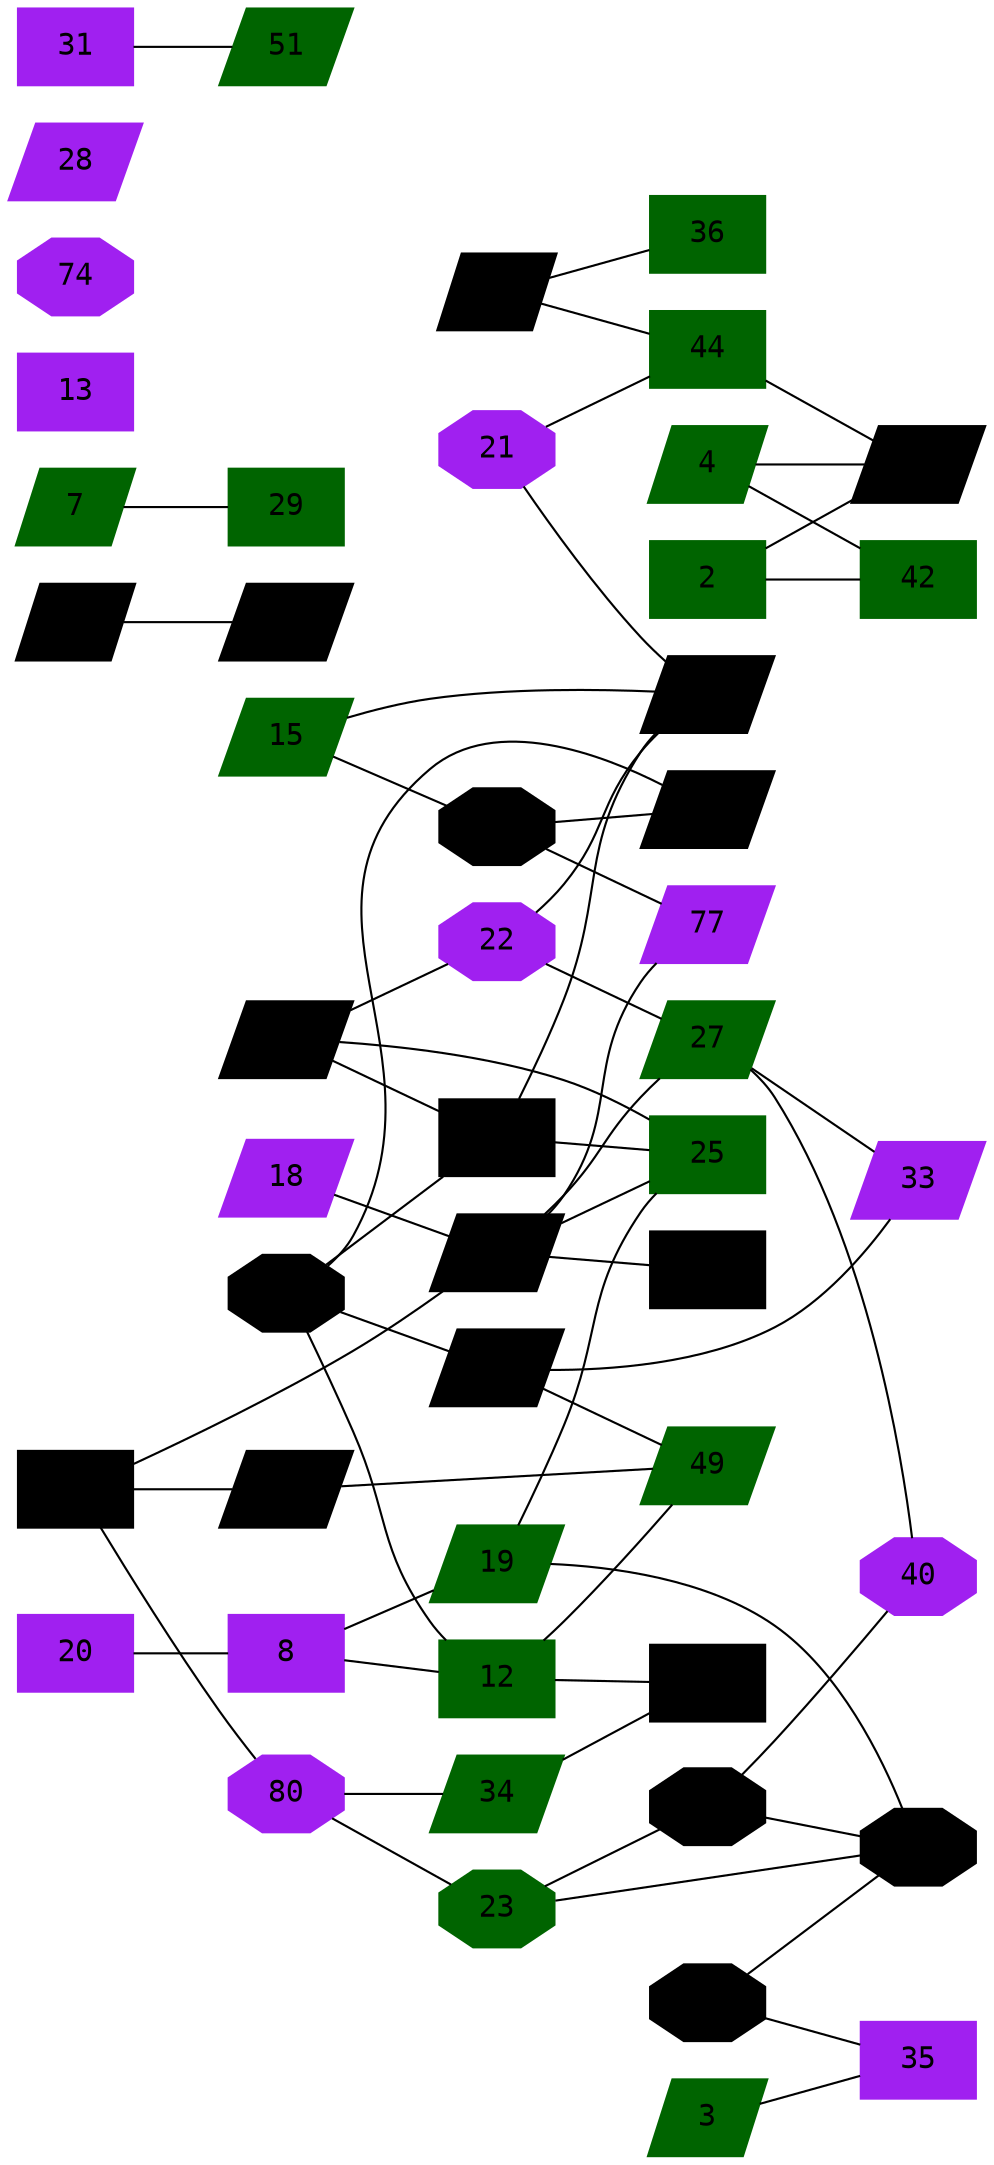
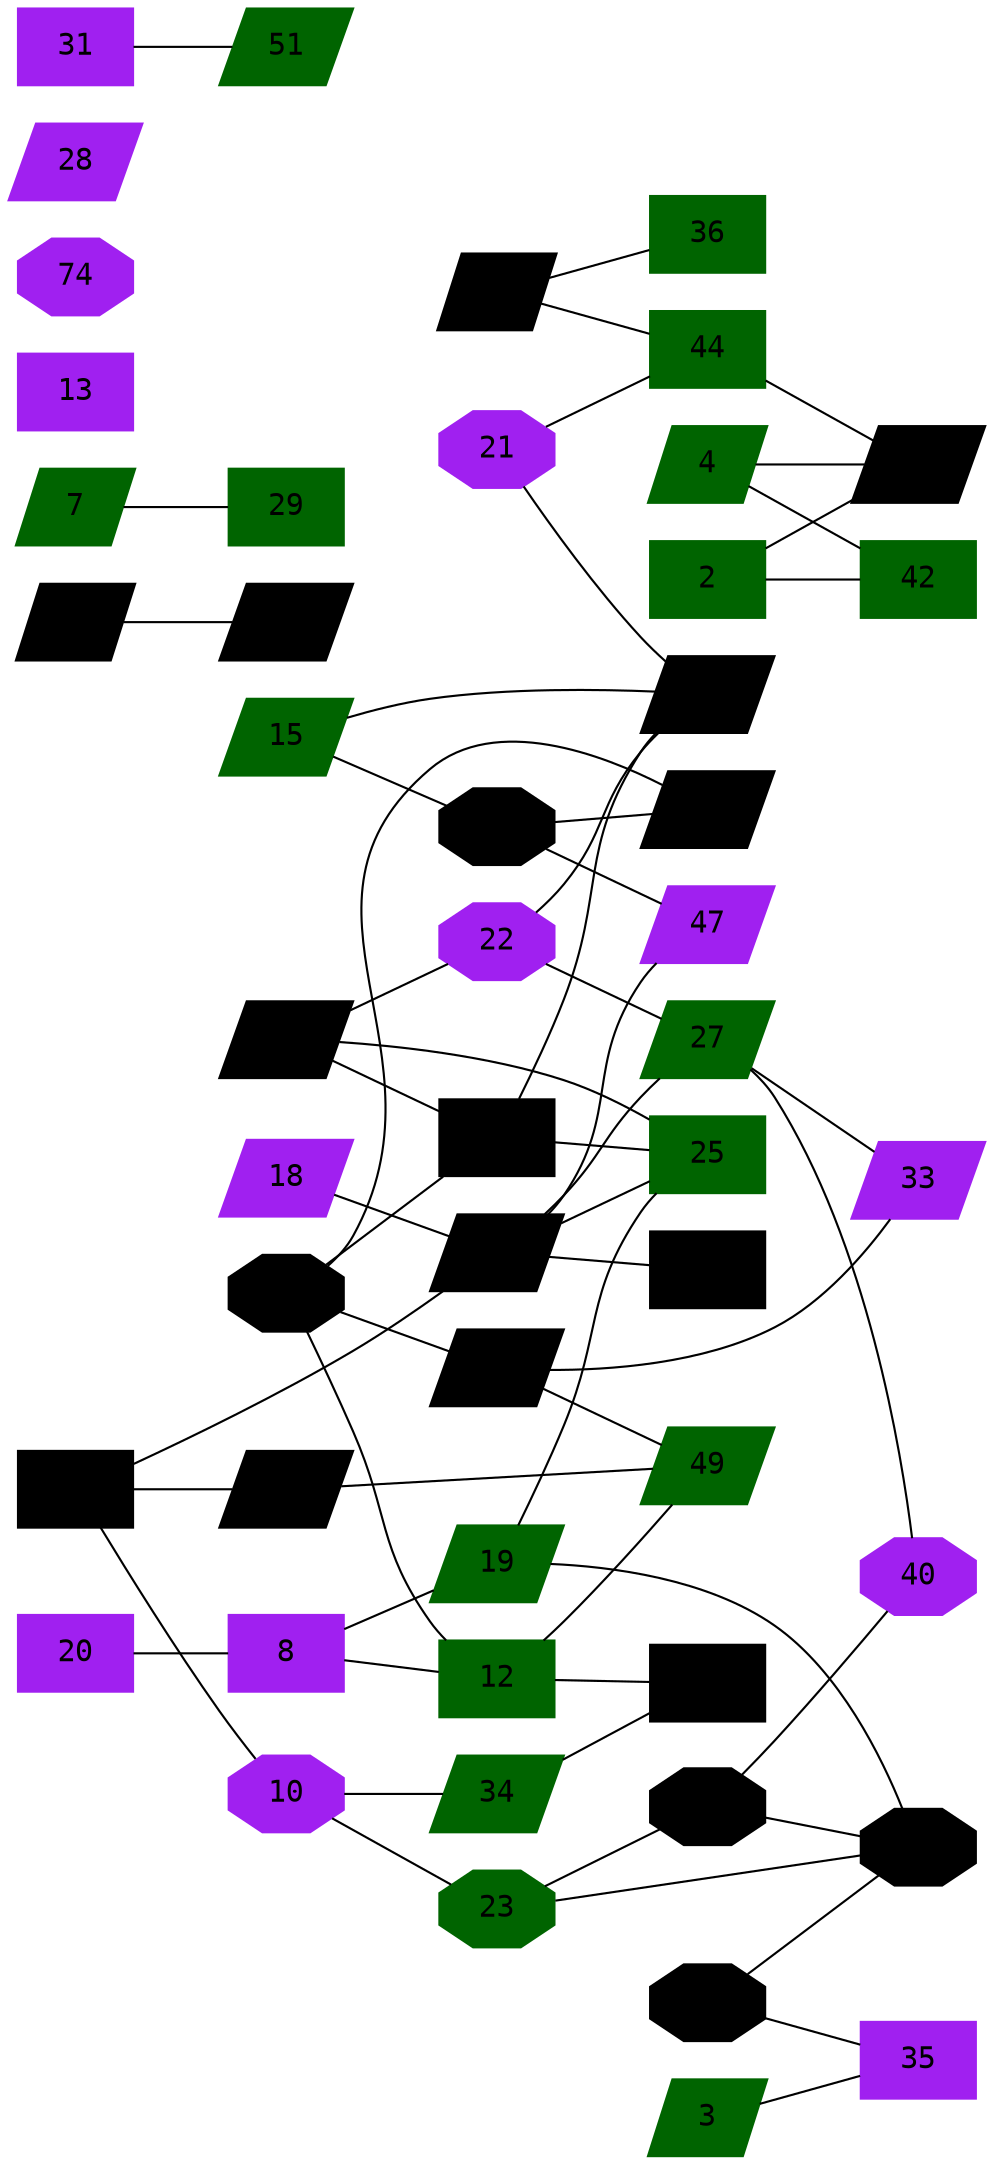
  graph {
    fontname="DejaVu Sans Mono"
    rankdir=LR
    node [color=black fontname="DejaVu Sans Mono" shape=parallelogram style=filled]
    edge [fontname="DejaVu Sans Mono"]
    36 [color=darkgreen shape=box]
    1
    44 [color=darkgreen shape=box]
    50
    2 [color=darkgreen shape=box]
    42 [color=darkgreen shape=box]
    3 [color=darkgreen]
    35 [color=purple shape=box]
    4 [color=darkgreen]
    5
    45
    6 [shape=octagon]
    12 [color=darkgreen shape=box]
    17 [shape=box]
    32
    48
    41 [shape=box]
    49 [color=darkgreen]
    39
    25 [color=darkgreen shape=box]
    33 [color=purple]
    7 [color=darkgreen]
    29 [color=darkgreen shape=box]
    8 [color=purple shape=box]
    19 [color=darkgreen]
    46 [shape=octagon]
    9 [shape=box]
-   10 [color=purple shape=octagon label=80]
+   10 [color=purple shape=octagon]
    24
    43
    23 [color=darkgreen shape=octagon]
    34 [color=darkgreen]
    27 [color=darkgreen]
-   47 [color=purple label=77]
+   47 [color=purple]
    37 [shape=box]
    30 [shape=octagon]
    11 [shape=octagon]
    13 [color=purple shape=box]
    n39 [color=purple label=74 shape=octagon]
    15 [color=darkgreen]
    26 [shape=octagon]
    16
    22 [color=purple shape=octagon]
    18 [color=purple]
    20 [color=purple shape=box]
    40 [color=purple shape=octagon]
    21 [color=purple shape=octagon]
    28 [color=purple]
    31 [color=purple shape=box]
    51 [color=darkgreen]
    1 -- 36
    1 -- 44
    44 -- 50
    2 -- 50
    2 -- 42
    3 -- 35
    4 -- 50
    4 -- 42
    5 -- 45
    6 -- 12
    6 -- 17
    6 -- 32
    6 -- 48
    12 -- 41
    12 -- 49
    17 -- 39
    17 -- 25
    32 -- 49
    32 -- 33
    7 -- 29
    8 -- 12
    8 -- 19
    19 -- 25
    19 -- 46
    9 -- 10
    9 -- 24
    9 -- 43
    10 -- 23
    10 -- 34
    24 -- 25
    24 -- 27
    24 -- 47
    24 -- 37
    43 -- 49
    23 -- 46
    23 -- 30
    34 -- 41
    27 -- 33
    27 -- 40
    30 -- 46
    30 -- 40
    11 -- 35
    11 -- 46
    15 -- 39
    15 -- 26
    26 -- 48
    26 -- 47
    16 -- 17
    16 -- 25
    16 -- 22
    22 -- 39
    22 -- 27
    18 -- 24
    20 -- 8
    21 -- 44
    21 -- 39
    31 -- 51
  }
